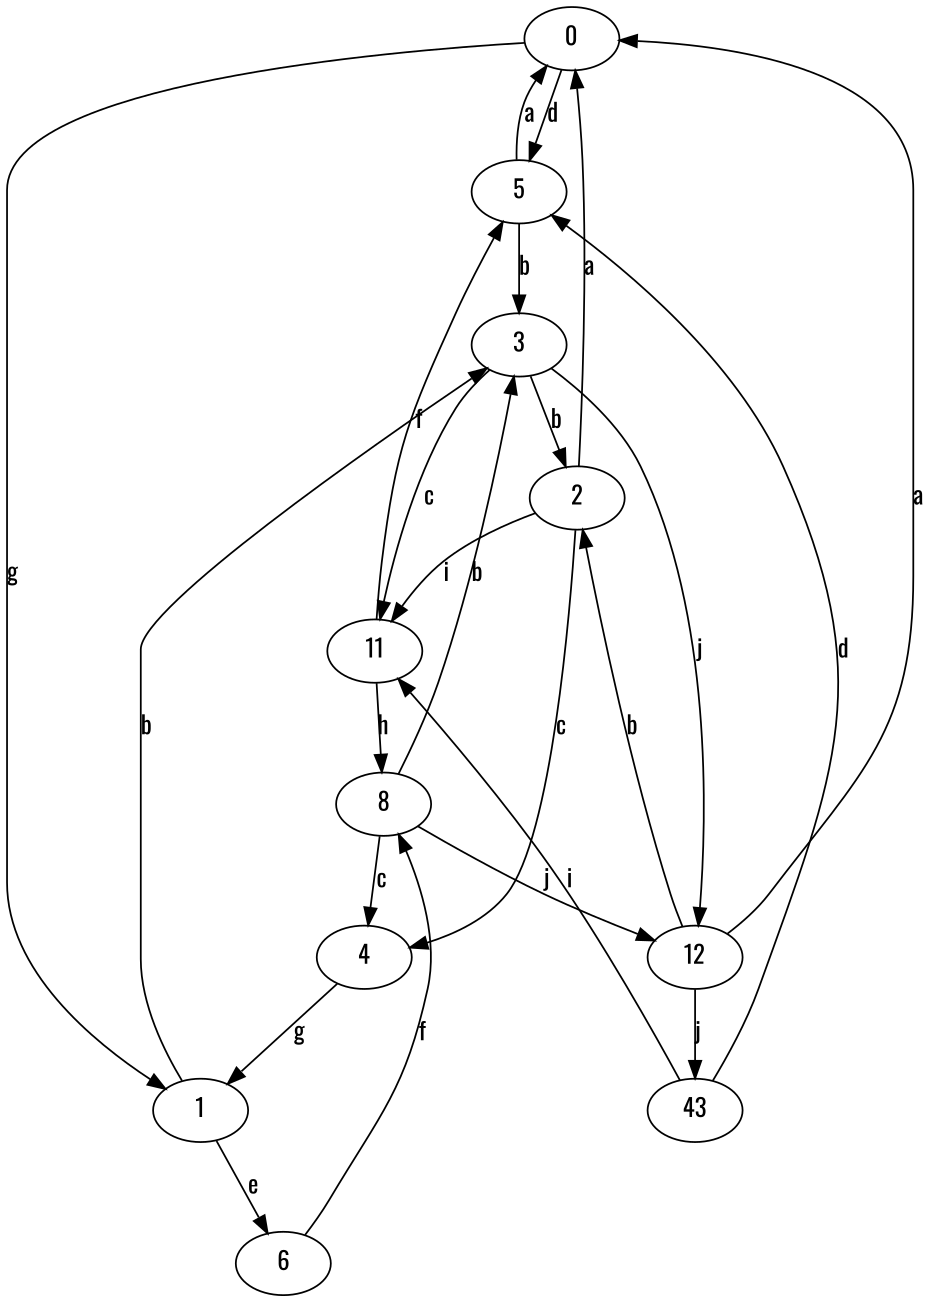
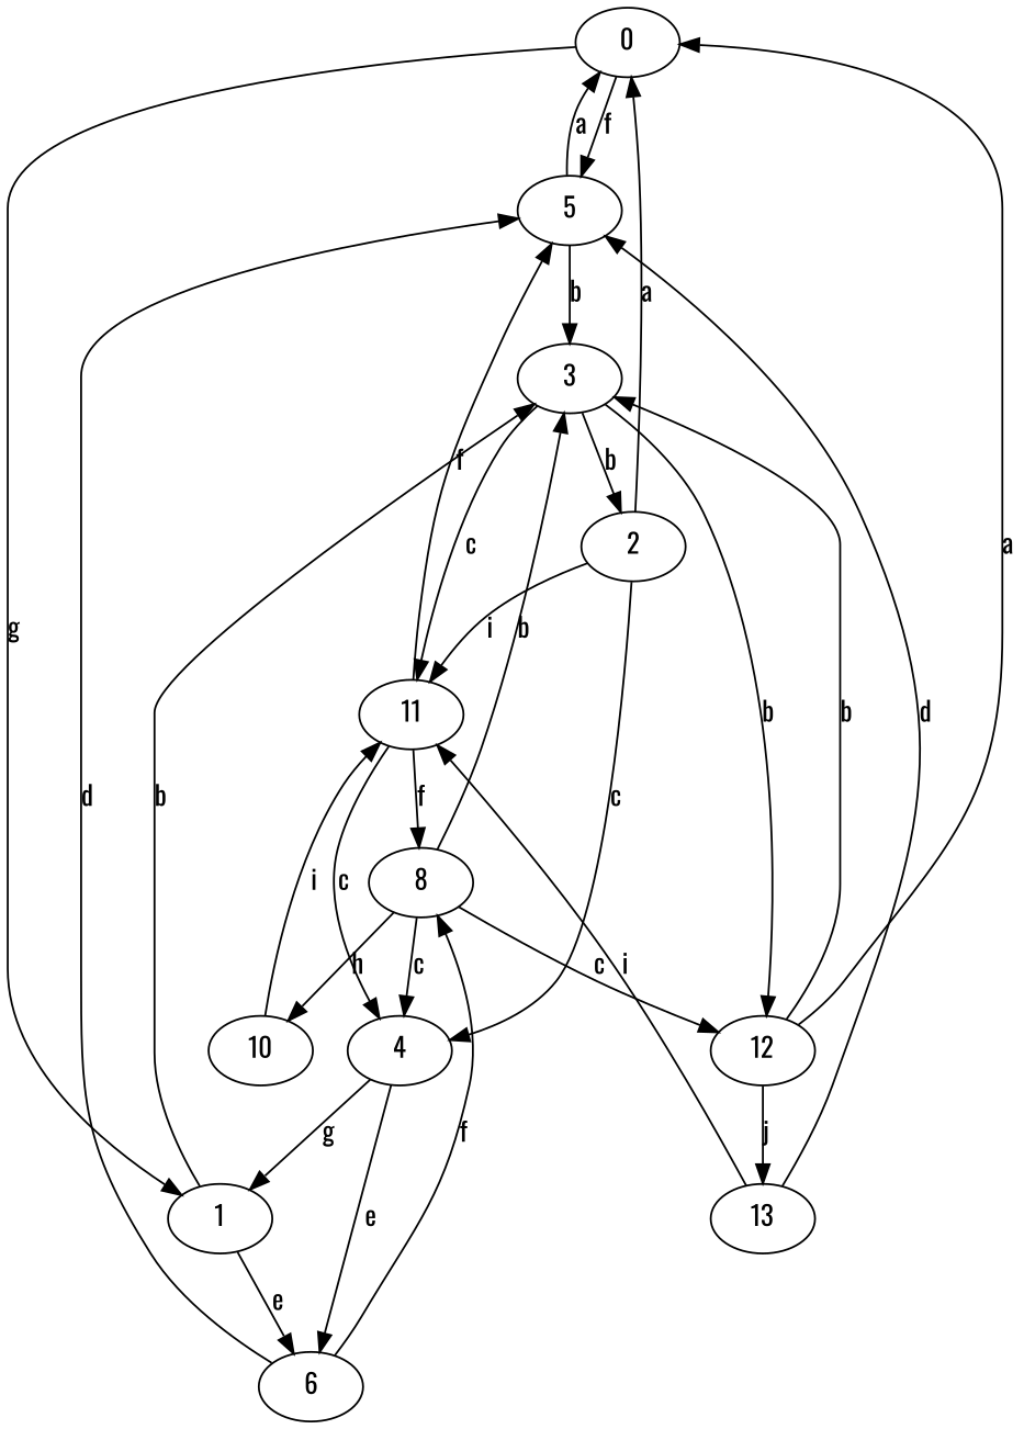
  strict digraph {
    fontname=Oswald
    node [fontname=Oswald]
    edge [fontname=Oswald]
    0
    5
    n3 [label=1]
    3
    6
    2
    4
    11
    8
    12
-   13 [label=43]
-   0 -> 5 [label=d]
+   13
+   10
+   0 -> 5 [label=f]
    0 -> n3 [label=g]
    5 -> 0 [label=a]
    5 -> 3 [label=b]
    n3 -> 3 [label=b]
    n3 -> 6 [label=e]
    3 -> 2 [label=b]
    3 -> 11 [label=c]
-   3 -> 12 [label=j]
+   3 -> 12 [label=b]
+   6 -> 5 [label=d]
    6 -> 8 [label=f]
    2 -> 0 [label=a]
    2 -> 4 [label=c]
    2 -> 11 [label=i]
    4 -> n3 [label=g]
+   4 -> 6 [label=e]
    11 -> 5 [label=f]
-   11 -> 8 [label=h]
+   11 -> 4 [label=c]
+   11 -> 8 [label=f]
    8 -> 3 [label=b]
    8 -> 4 [label=c]
-   8 -> 12 [label=j]
+   8 -> 12 [label=c]
+   8 -> 10 [label=h]
    12 -> 0 [label=a]
-   12 -> 2 [label=b]
+   12 -> 3 [label=b]
    12 -> 13 [label=j]
    13 -> 5 [label=d]
    13 -> 11 [label=i]
+   10 -> 11 [label=i]
  }
